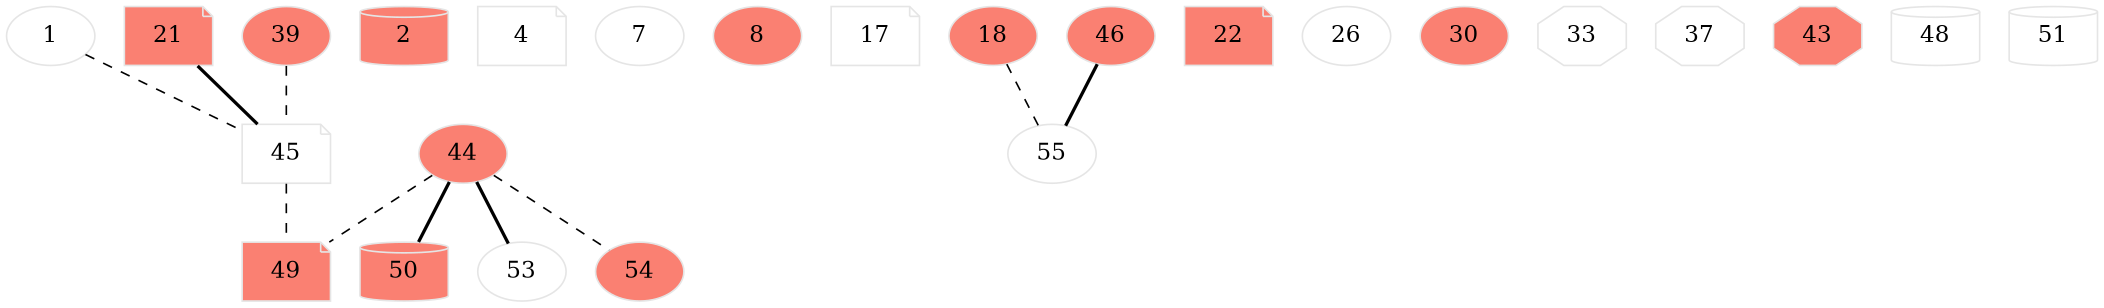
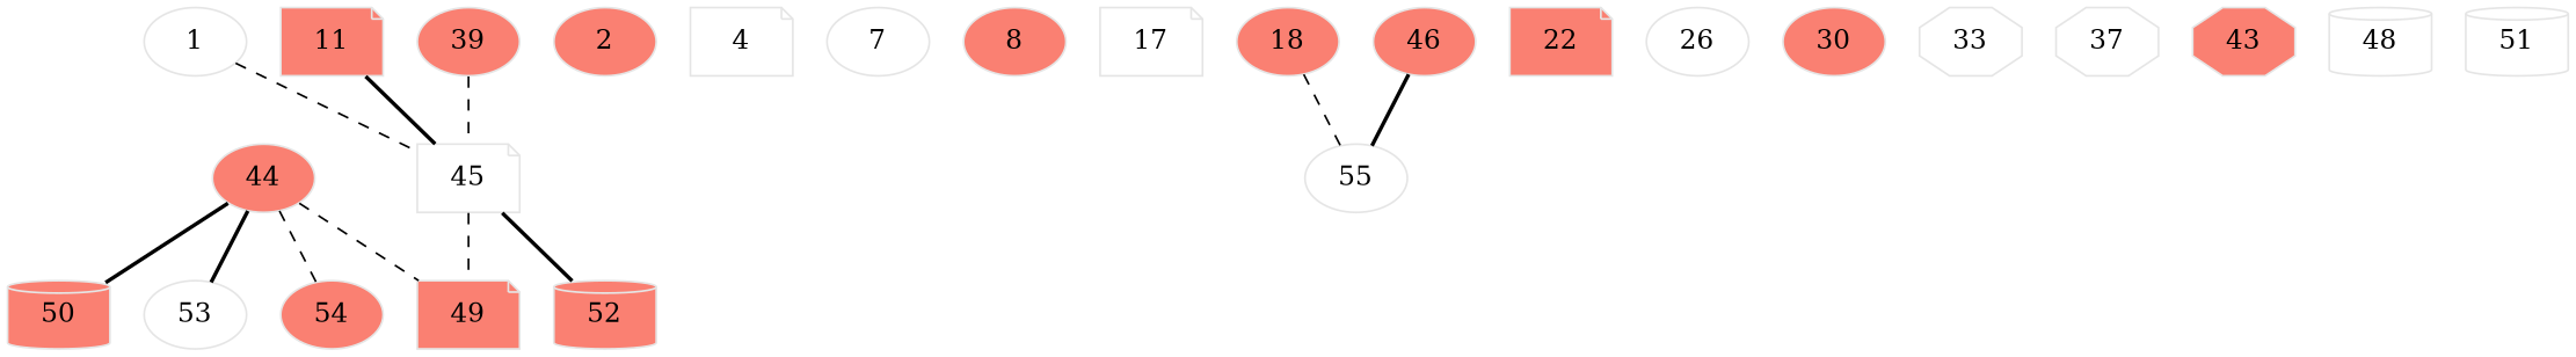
  graph {
    node [color=gray90 fillcolor=salmon shape=ellipse style=filled]
    edge [style=dashed]
    45 [fillcolor=white shape=note super="+16+13+24"]
    49 [shape=note super="+41+36+47"]
+   52 [shape=cylinder]
    1 [fillcolor=white]
-   2 [shape=cylinder]
+   2
    4 [fillcolor=white shape=note]
    7 [fillcolor=white]
    8
-   11 [shape=note label=21]
+   11 [shape=note]
    17 [fillcolor=white shape=note]
    55 [fillcolor=white super="+32"]
    18
    22 [shape=note]
    26 [fillcolor=white]
    30
    33 [fillcolor=white shape=octagon]
    37 [fillcolor=white shape=octagon]
    39
    43 [shape=octagon super="+31"]
    44 [super="+9+15+38+42+34"]
    50 [shape=cylinder]
    53 [fillcolor=white]
    54 [super="+23"]
    46 [super="+40"]
    48 [fillcolor=white shape=cylinder]
    51 [fillcolor=white shape=cylinder]
    45 -- 49 [weight=4]
+   45 -- 52 [style=bold]
    1 -- 45
    11 -- 45 [style=bold]
    18 -- 55
    39 -- 45 [weight=4]
    44 -- 49
    44 -- 50 [style=bold]
    44 -- 53 [style=bold]
    44 -- 54
    46 -- 55 [style=bold]
  }
